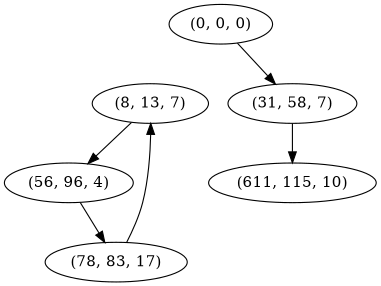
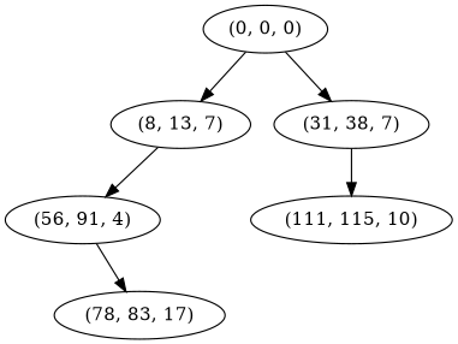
  digraph {
    "(0, 0, 0)"
    "(8, 13, 7)"
-   "(31, 38, 7)" [label="(31, 58, 7)"]
-   "(56, 96, 4)"
-   "(111, 115, 10)" [label="(611, 115, 10)"]
+   "(31, 38, 7)"
+   "(56, 96, 4)" [label="(56, 91, 4)"]
+   "(111, 115, 10)"
    "(78, 83, 17)"
-   "(78, 83, 17)" -> "(8, 13, 7)"
+   "(0, 0, 0)" -> "(8, 13, 7)"
    "(0, 0, 0)" -> "(31, 38, 7)"
    "(8, 13, 7)" -> "(56, 96, 4)"
    "(31, 38, 7)" -> "(111, 115, 10)"
    "(56, 96, 4)" -> "(78, 83, 17)"
  }
